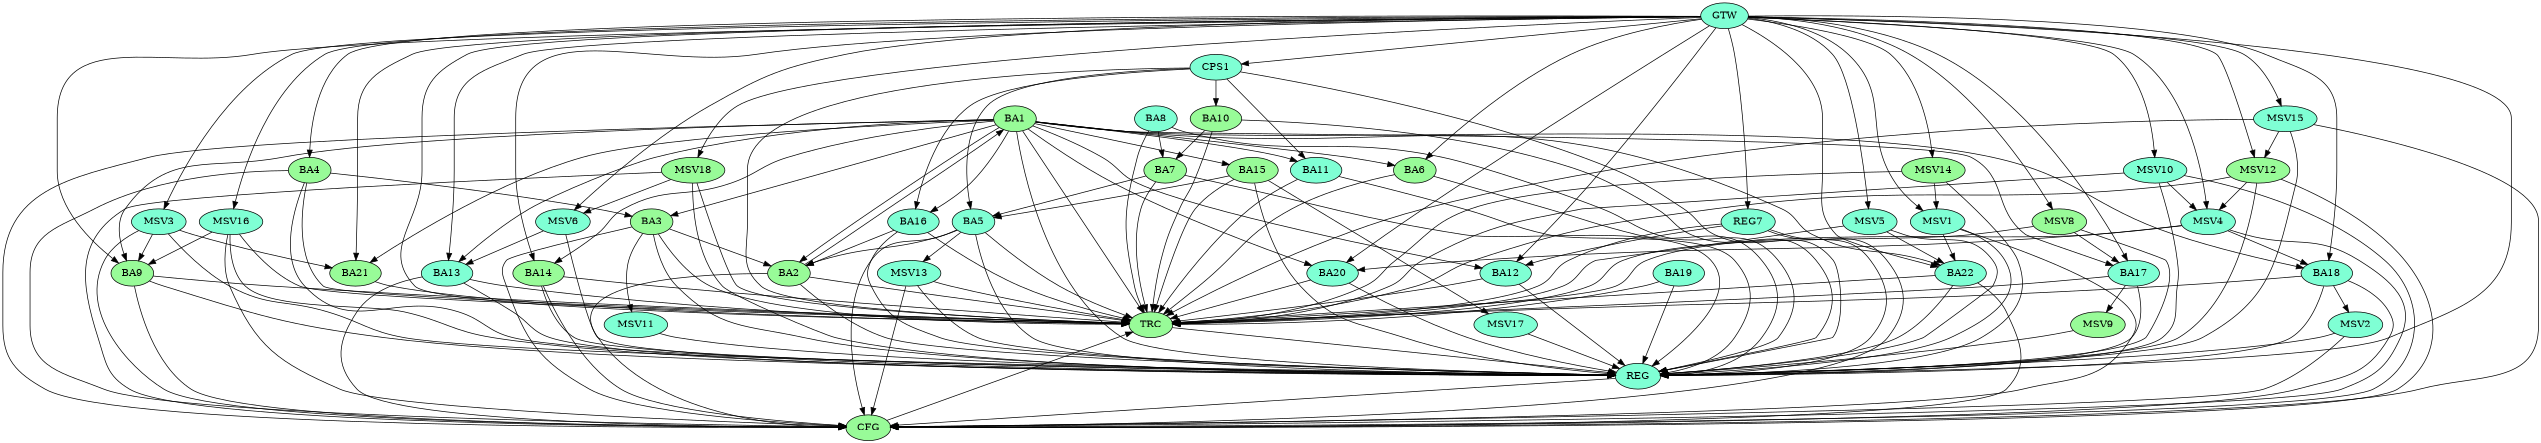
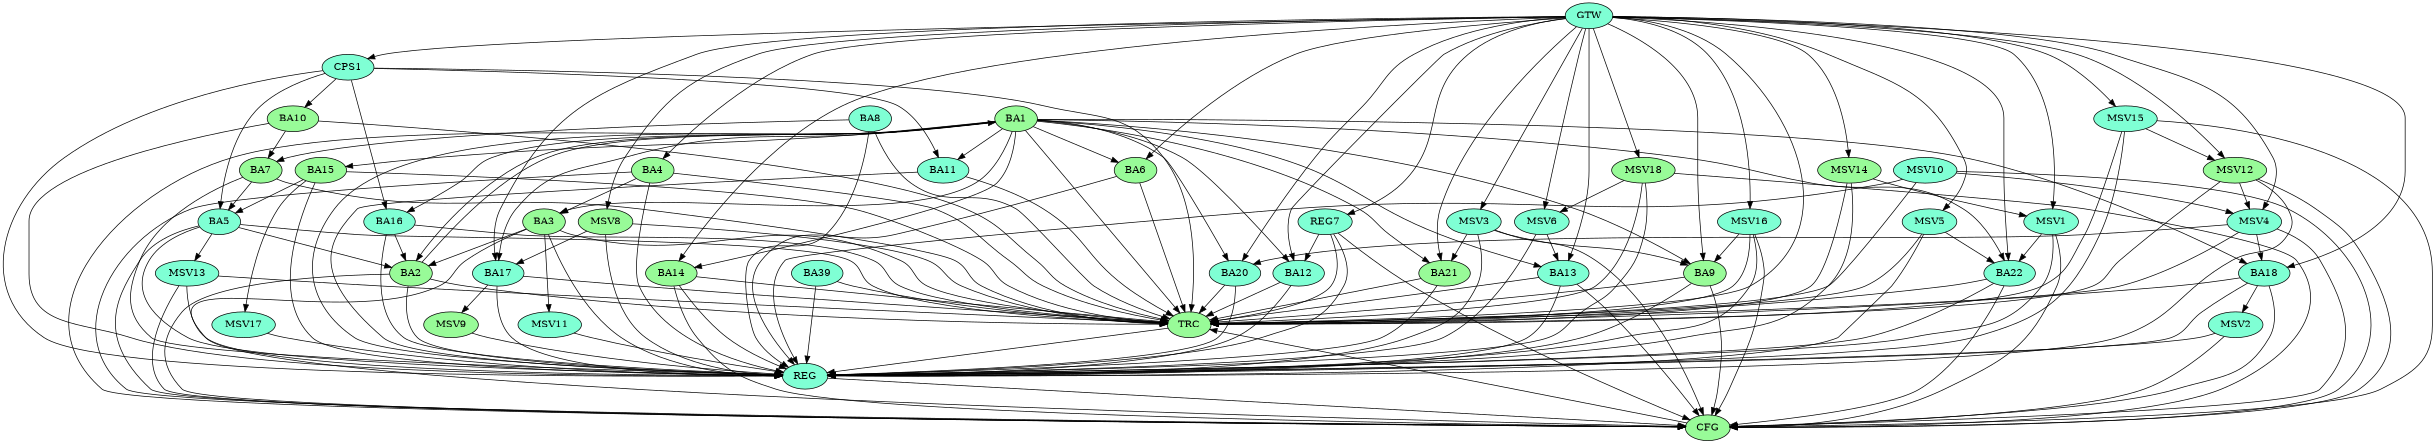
  strict digraph {
    node [fillcolor=aquamarine style=filled]
    n1 [fillcolor=palegreen label=BA1]
    n2 [fillcolor=palegreen label=BA2]
    n3 [fillcolor=palegreen label=BA3]
    n4 [fillcolor=palegreen label=BA6]
    n5 [fillcolor=palegreen label=BA9]
    n6 [label=BA11]
    n7 [label=BA12]
    n8 [label=BA13]
    n9 [fillcolor=palegreen label=BA14]
    n10 [fillcolor=palegreen label=BA15]
    n11 [label=BA16]
    n12 [label=BA17]
    n13 [label=BA18]
    n14 [label=BA20]
    n15 [fillcolor=palegreen label=BA21]
    n16 [label=BA22]
    n17 [label=REG]
    n18 [fillcolor=palegreen label=CFG]
    n19 [fillcolor=palegreen label=TRC]
    n20 [label=MSV11]
    n21 [label=BA5]
    n22 [label=MSV17]
    n23 [fillcolor=palegreen label=MSV9]
    n24 [label=MSV2]
    n25 [fillcolor=palegreen label=BA4]
    n26 [label=MSV13]
    n27 [fillcolor=palegreen label=BA7]
    n28 [label=BA8]
    n29 [fillcolor=palegreen label=BA10]
-   n30 [label=BA19]
+   n30 [label=BA39]
    n31 [label=CPS1]
    n32 [label=GTW]
    n33 [label=MSV1]
    n34 [label=MSV3]
    n35 [label=MSV4]
    n36 [label=MSV5]
    n37 [label=MSV6]
    n38 [label=REG7]
    n39 [fillcolor=palegreen label=MSV8]
    n40 [label=MSV10]
    n41 [fillcolor=palegreen label=MSV12]
    n42 [fillcolor=palegreen label=MSV14]
    n43 [label=MSV15]
    n44 [label=MSV16]
    n45 [fillcolor=palegreen label=MSV18]
    n1 -> n2
    n1 -> n3
    n1 -> n4
    n1 -> n5
    n1 -> n6
    n1 -> n7
    n1 -> n8
    n1 -> n9
    n1 -> n10
    n1 -> n11
    n1 -> n12
    n1 -> n13
    n1 -> n14
    n1 -> n15
    n1 -> n16
    n1 -> n17
    n1 -> n18
    n1 -> n19
    n2 -> n1
    n2 -> n17
    n2 -> n18
    n2 -> n19
    n3 -> n2
    n3 -> n17
    n3 -> n18
    n3 -> n19
    n3 -> n20
    n4 -> n17
    n4 -> n19
    n5 -> n17
    n5 -> n18
    n5 -> n19
    n6 -> n17
    n6 -> n19
    n7 -> n17
    n7 -> n19
    n8 -> n17
    n8 -> n18
    n8 -> n19
    n9 -> n17
    n9 -> n18
    n9 -> n19
    n10 -> n17
    n10 -> n19
    n10 -> n21
    n10 -> n22
    n11 -> n2
    n11 -> n17
    n11 -> n19
    n12 -> n17
    n12 -> n19
    n12 -> n23
    n13 -> n17
    n13 -> n18
    n13 -> n19
    n13 -> n24
    n14 -> n17
    n14 -> n19
-   n32 -> n17
+   n15 -> n17
    n15 -> n19
    n16 -> n17
    n16 -> n18
    n16 -> n19
    n17 -> n18
    n18 -> n19
    n19 -> n17
    n20 -> n17
    n21 -> n2
    n21 -> n17
    n21 -> n18
    n21 -> n19
    n21 -> n26
    n22 -> n17
    n23 -> n17
    n24 -> n17
    n24 -> n18
    n25 -> n3
    n25 -> n17
    n25 -> n18
    n25 -> n19
    n26 -> n17
    n26 -> n18
    n26 -> n19
    n27 -> n17
    n27 -> n19
    n27 -> n21
    n28 -> n17
    n28 -> n19
    n28 -> n27
    n29 -> n17
    n29 -> n19
    n29 -> n27
    n30 -> n17
    n30 -> n19
    n31 -> n6
    n31 -> n11
    n31 -> n17
    n31 -> n19
    n31 -> n21
    n31 -> n29
    n32 -> n4
    n32 -> n5
    n32 -> n7
    n32 -> n8
    n32 -> n9
    n32 -> n12
    n32 -> n13
    n32 -> n14
    n32 -> n15
    n32 -> n16
    n32 -> n19
    n32 -> n25
    n32 -> n31
    n32 -> n33
    n32 -> n34
    n32 -> n35
    n32 -> n36
    n32 -> n37
    n32 -> n38
    n32 -> n39
-   n32 -> n40
    n32 -> n41
    n32 -> n42
    n32 -> n43
    n32 -> n44
    n32 -> n45
    n33 -> n16
    n33 -> n17
    n33 -> n18
    n34 -> n5
    n34 -> n15
    n34 -> n17
    n34 -> n18
    n35 -> n13
    n35 -> n14
    n35 -> n18
    n35 -> n19
    n36 -> n16
    n36 -> n17
    n36 -> n19
    n37 -> n8
    n37 -> n17
    n38 -> n7
    n38 -> n17
    n38 -> n18
    n38 -> n19
    n39 -> n12
    n39 -> n17
    n39 -> n19
    n40 -> n17
    n40 -> n18
    n40 -> n19
    n40 -> n35
    n41 -> n17
    n41 -> n18
    n41 -> n19
    n41 -> n35
    n42 -> n17
    n42 -> n19
    n42 -> n33
    n43 -> n17
    n43 -> n18
    n43 -> n19
    n43 -> n41
    n44 -> n5
    n44 -> n17
    n44 -> n18
    n44 -> n19
    n45 -> n17
    n45 -> n18
    n45 -> n19
    n45 -> n37
  }
